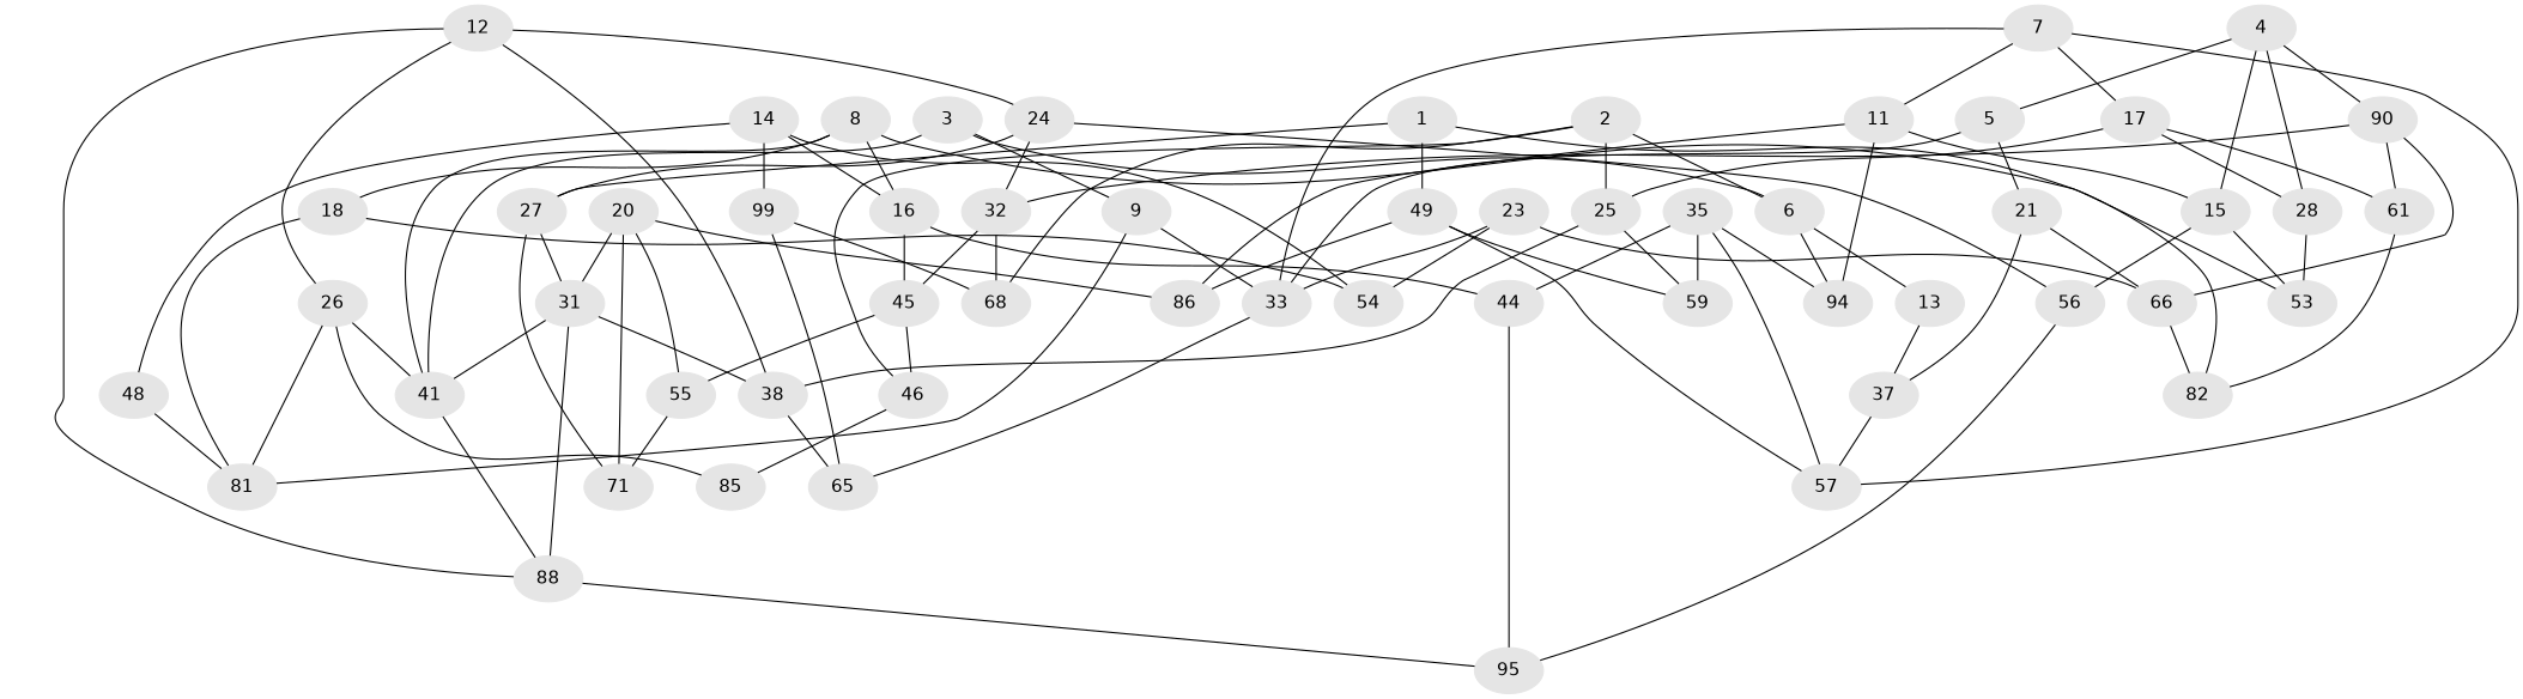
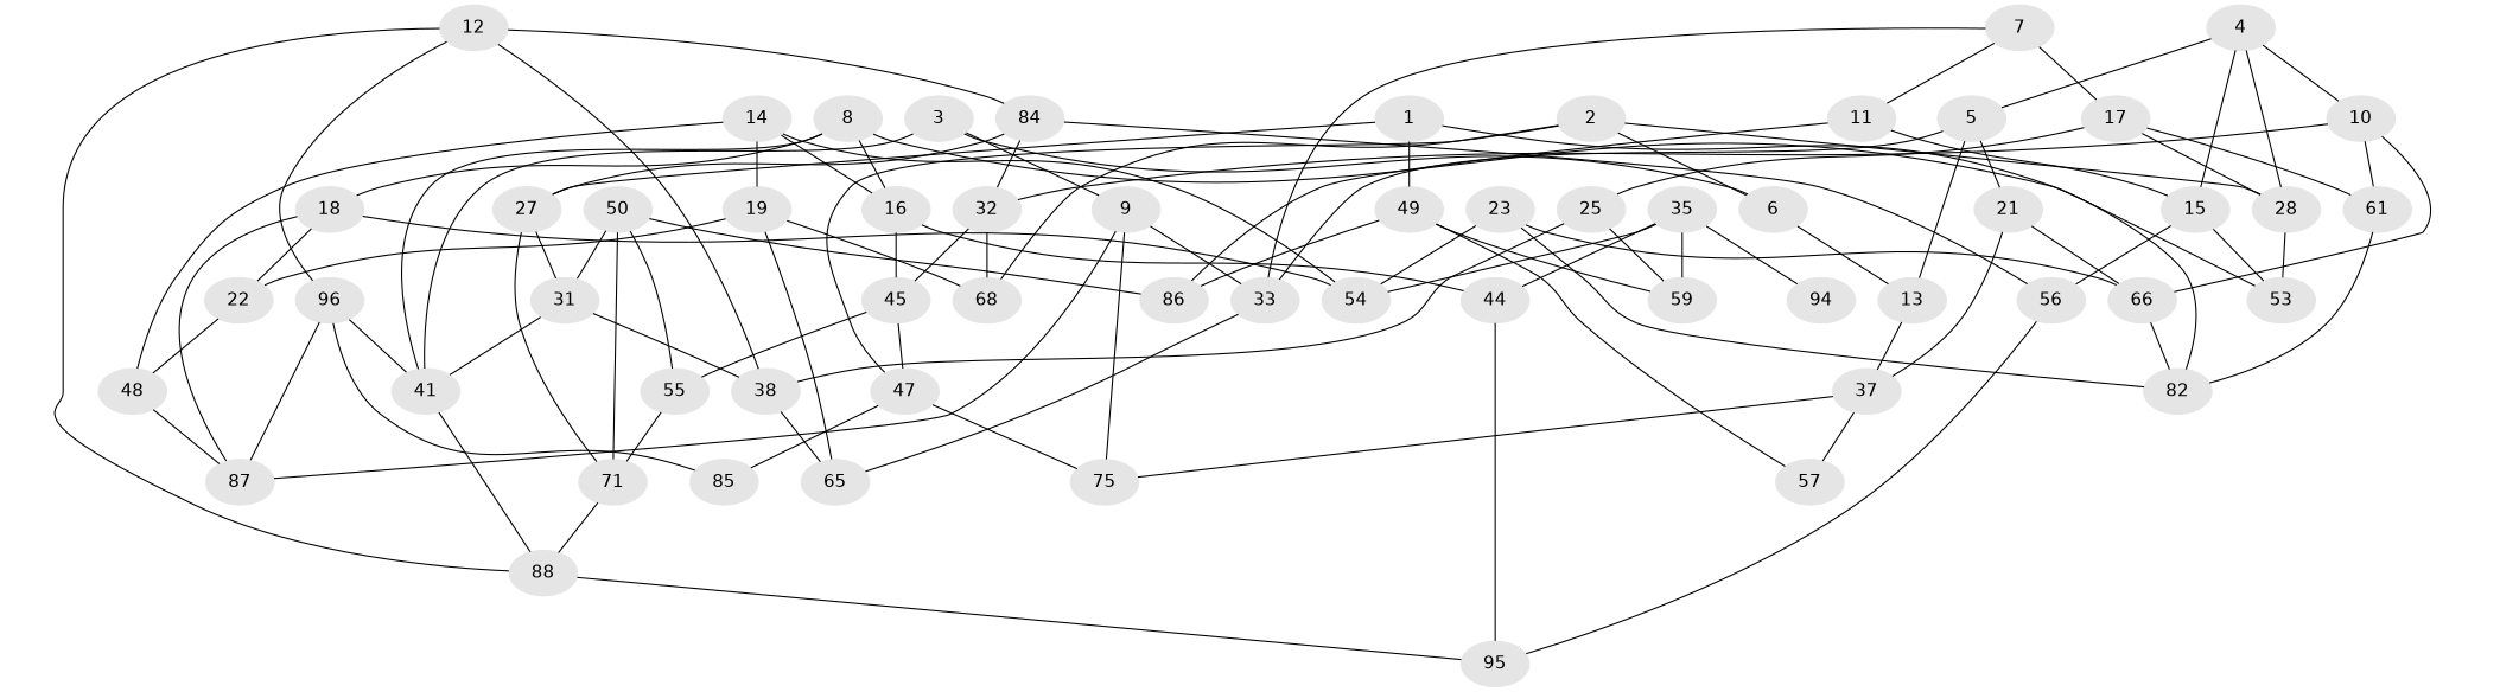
  graph {
    fontname="DejaVu Sans"
    node [color=gray90 fontname="DejaVu Sans" style=filled]
    edge [fontname="DejaVu Sans"]
    27 [super="+89"]
    31 [super="+80"]
    n3 [label=71 super="+84"]
    1
    49 [super="+77"]
    82 [super="+92"]
    57 [super="+63"]
    86
    n9 [label=59]
    2 [super="+51"]
    6 [super="+58"]
    28 [super="+99"]
-   46 [super="+69"]
+   46 [super="+69" label=47]
    68
    13
    94 [super="+100"]
    53
    85
+   75
    3
    9 [super="+60"]
    41 [super="+73"]
    33 [super="+76"]
-   87 [super="+91" label=81]
+   87 [super="+91"]
    88 [super="+96"]
    4 [super="+30"]
    5 [super="+83"]
-   10 [super="+64" label=90]
+   10 [super="+64"]
    15 [super="+47"]
    21
    32 [super="+43"]
    61
    66 [super="+97"]
    56
    37 [super="+72"]
    65
    7 [super="+36"]
    11 [super="+79"]
    17 [super="+98"]
    25
    8 [super="+62"]
    16 [super="+29"]
    18 [super="+34"]
    44
    45 [super="+74"]
    54
+   22 [super="+78"]
    12 [super="+93"]
-   24 [super="+90"]
-   26 [super="+42"]
+   24 [super="+90" label=84]
+   26 [super="+42" label=96]
    38 [super="+39"]
    95
    14 [super="+59"]
-   19 [super="+40" label=99]
+   19 [super="+40"]
    48
    55 [super="+71"]
-   20 [super="+50"]
+   20 [super="+50" label=50]
    23
    35 [super="+81"]
    27 -- 31
    27 -- n3
    31 -- 41
    31 -- 38
-   31 -- 88
+   n3 -- 88
    1 -- 27
    1 -- 49
    1 -- 82
    49 -- 57
    49 -- 86
    49 -- n9
    2 -- 6
-   2 -- 25
+   2 -- 28
    2 -- 46
    2 -- 68
    6 -- 13
-   6 -- 94
    28 -- 53
    46 -- 85
+   46 -- 75
    13 -- 37
    3 -- 6
    3 -- 9
    3 -- 41
+   9 -- 75
    9 -- 33
    9 -- 87
    41 -- 88
    33 -- 65
    88 -- 95
    4 -- 28
    4 -- 5
    4 -- 10
    4 -- 15
+   5 -- 13
    5 -- 33
    5 -- 21
    10 -- 32
    10 -- 61
    10 -- 66
    15 -- 53
    15 -- 56
    21 -- 66
    21 -- 37
    32 -- 68
    32 -- 45
    61 -- 82
    66 -- 82
    56 -- 95
    37 -- 57
-   7 -- 57
+   37 -- 75
    7 -- 33
    7 -- 11
    7 -- 17
    11 -- 86
-   11 -- 94
    11 -- 15
    17 -- 28
    17 -- 61
    17 -- 25
    25 -- n9
    25 -- 38
    8 -- 53
    8 -- 41
    8 -- 16
    8 -- 18
    16 -- 44
    16 -- 45
    18 -- 87
    18 -- 54
+   18 -- 22
    44 -- 95
    45 -- 46
    45 -- 55
+   22 -- 48
    12 -- 88
    12 -- 24
    12 -- 26
    12 -- 38
    24 -- 27
    24 -- 32
    24 -- 56
    26 -- 85
    26 -- 41
    26 -- 87
    38 -- 65
    14 -- 16
    14 -- 54
    14 -- 19
    14 -- 48
    19 -- 68
    19 -- 65
+   19 -- 22
    48 -- 87
    55 -- n3
    20 -- 31
    20 -- n3
    20 -- 86
    20 -- 55
-   23 -- 33
+   23 -- 82
    23 -- 66
    23 -- 54
-   35 -- 57
+   35 -- 54
    35 -- n9
    35 -- 94
    35 -- 44
  }
